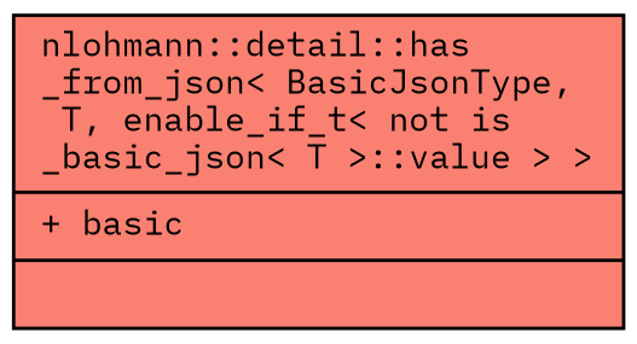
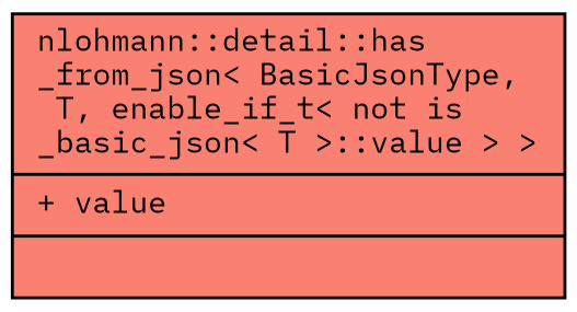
  digraph {
    fontname="IBM Plex Mono"
-   n1 [color=black fillcolor=salmon fontcolor=black fontname="IBM Plex Mono" fontsize=10 height=0.2 label="{nlohmann::detail::has\l_from_json\< BasicJsonType,\l T, enable_if_t\< not is\l_basic_json\< T \>::value \> \>\n|+ basic\l|}" shape=record style=filled width=0.4]
+   n1 [color=black fillcolor=salmon fontcolor=black fontname="IBM Plex Mono" fontsize=10 height=0.2 label="{nlohmann::detail::has\l_from_json\< BasicJsonType,\l T, enable_if_t\< not is\l_basic_json\< T \>::value \> \>\n|+ value\l|}" shape=record style=filled width=0.4]
  }
